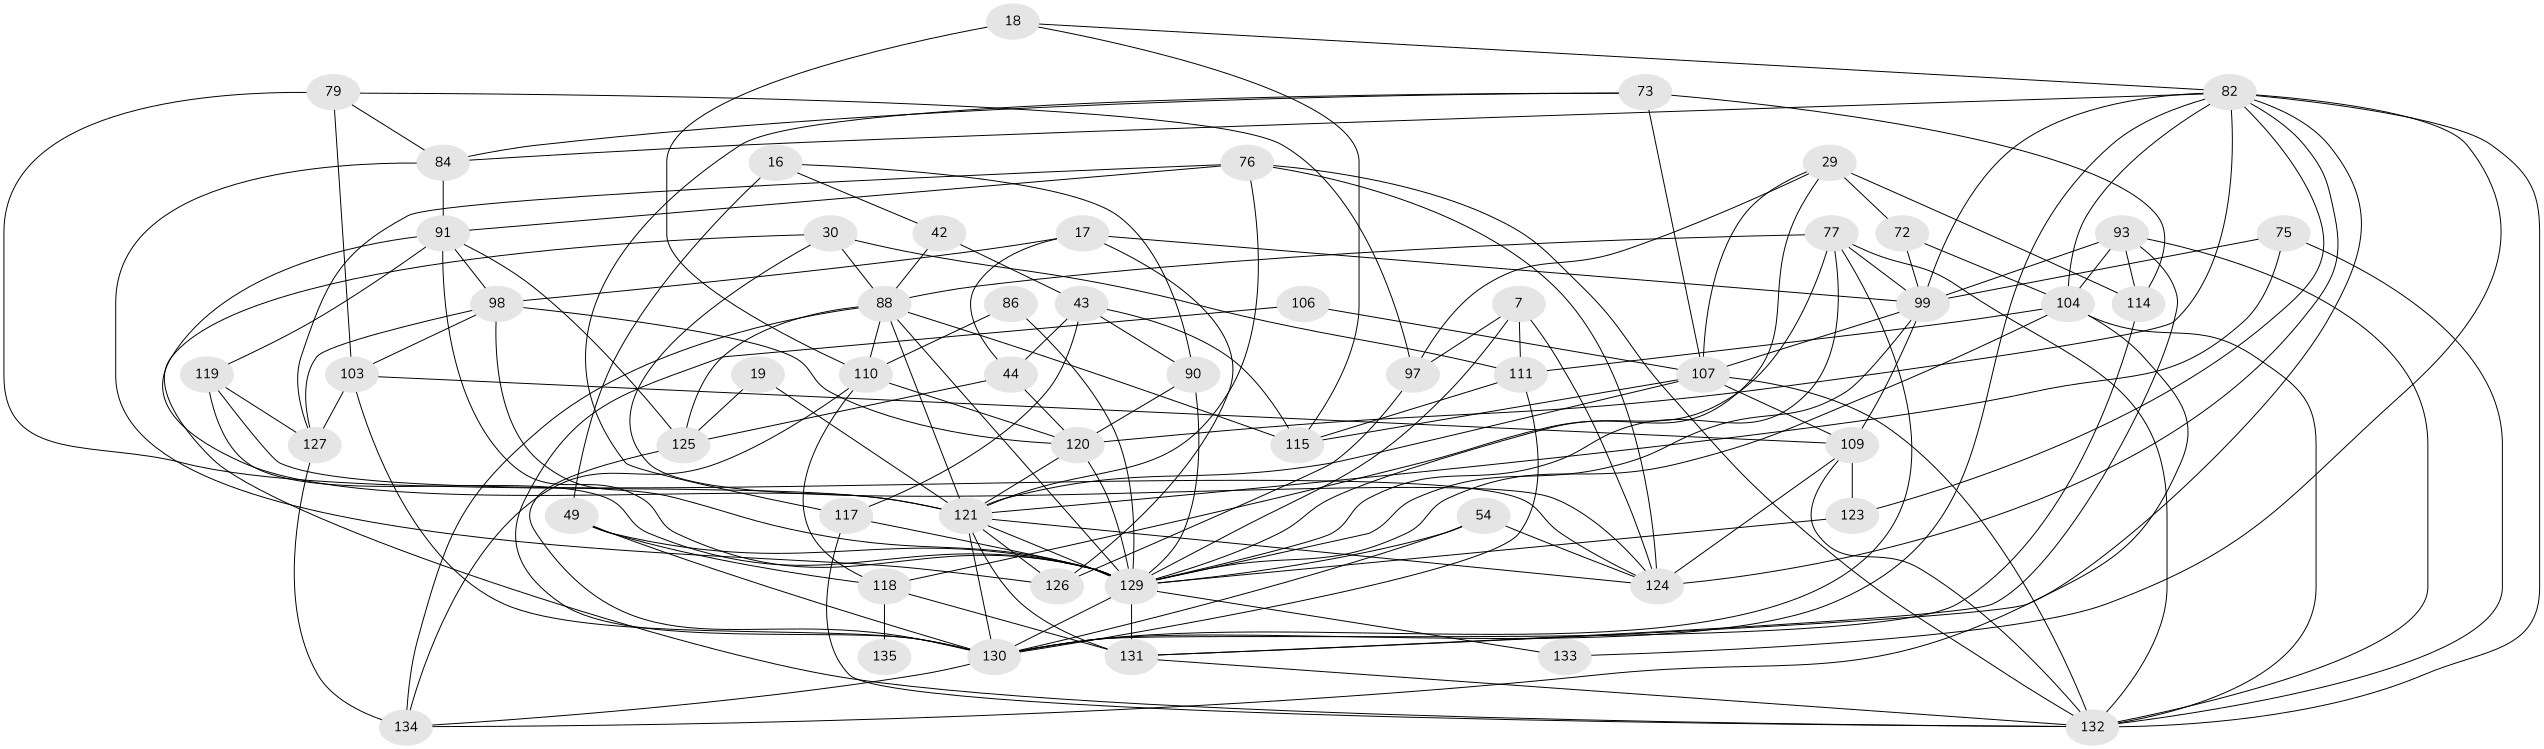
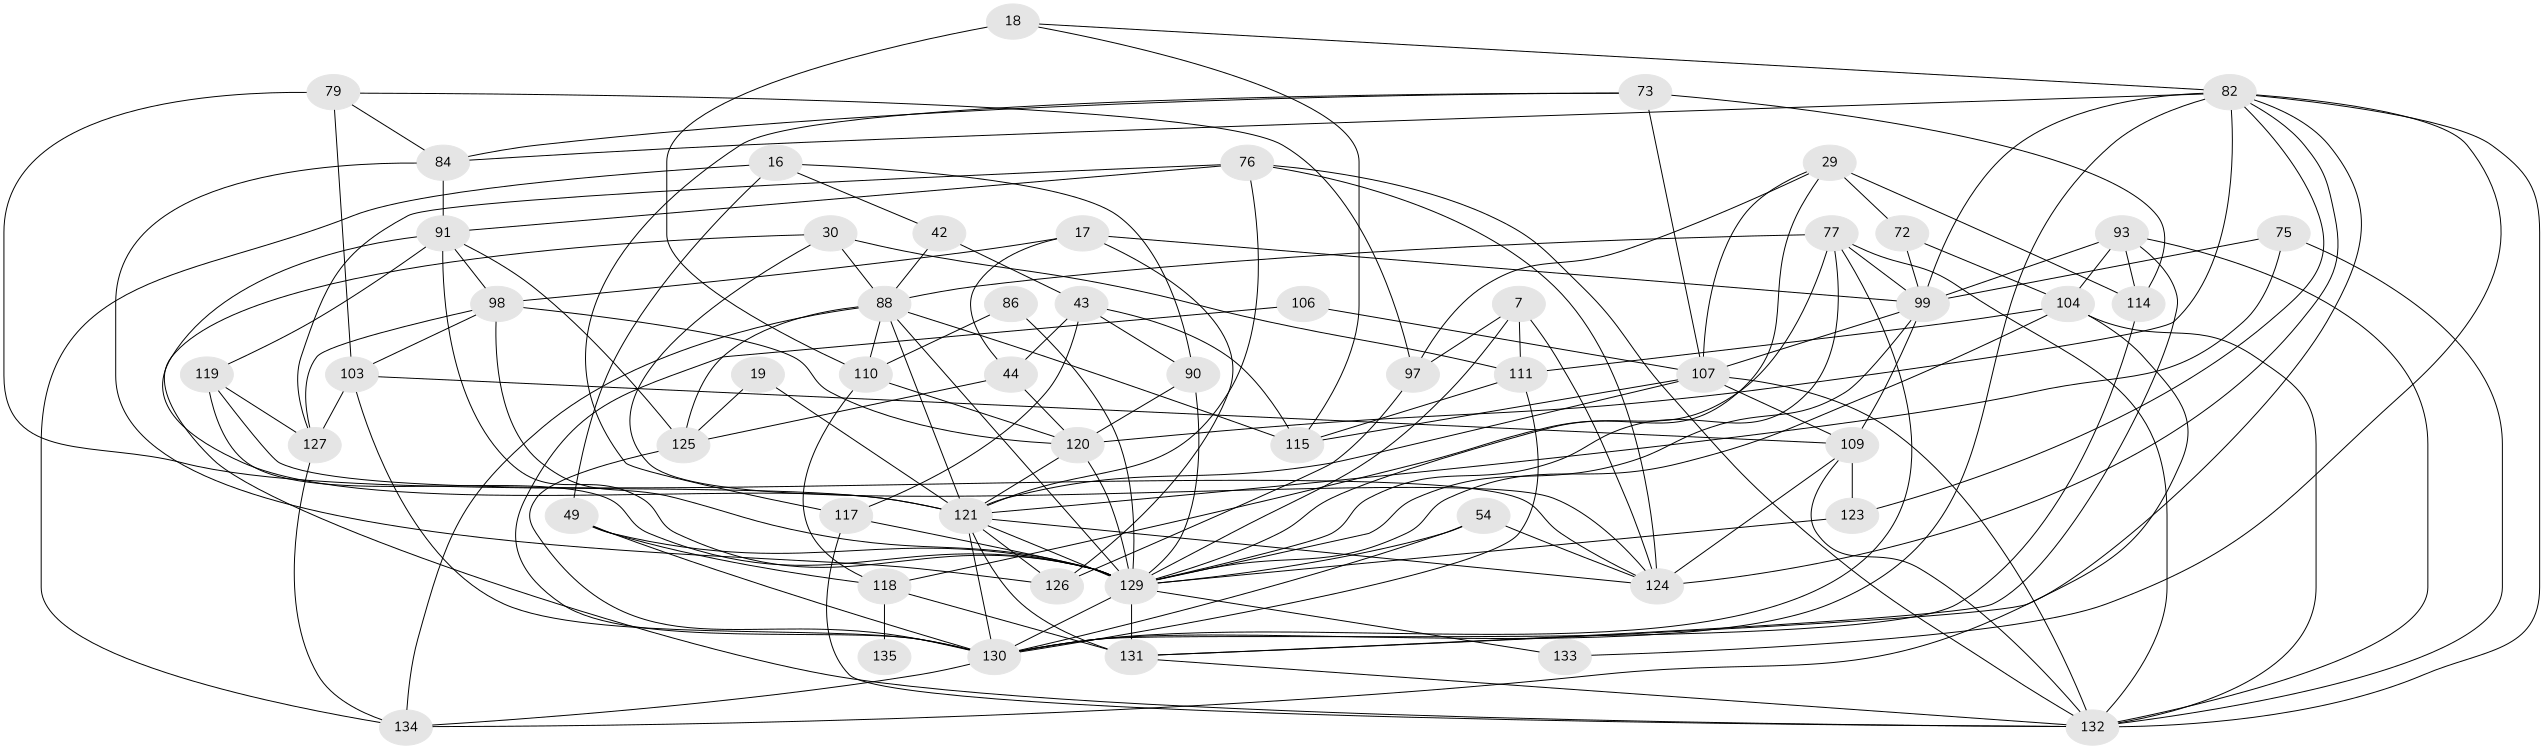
  graph {
    fontname=Nunito
    node [color=gray90 fontname=Nunito style=filled]
    edge [fontname=Nunito]
    7
    97
    124 [super="+113+55"]
    129 [super="+11+34+116+105"]
    111
    126
    130 [super="+78+128"]
    131 [super="+40+102"]
    133
    42 [super="+14"]
    88 [super="+68"]
    43
    16
    49
    90
    134 [super="+70"]
    118
    120 [super="+28+95"]
    17
    44
    98 [super="+51"]
    99 [super="+12+80"]
    125 [super="+122"]
    127 [super="+36+83"]
    103 [super="+2"]
    107 [super="+8+87"]
    109 [super="+89"]
    82 [super="+65"]
    132 [super="+59+69"]
    104 [super="+56"]
    84 [super="+15"]
    123 [super="+108"]
    18
    110 [super="+85"]
    115 [super="+25+53"]
    121 [super="+46+101+112"]
    19
    29
    72
    114 [super="+67"]
    30
    117 [super="+92"]
    135
    54 [super="+37"]
    91 [super="+24+47+66"]
    73
    75
    76 [super="+41"]
    119 [super="+94"]
    77 [super="+48+61"]
    79
    86
    93 [super="+64"]
    106
    7 -- 97
    7 -- 124
    7 -- 129
    7 -- 111
    97 -- 126
    129 -- 130
    129 -- 131 [weight=3]
    129 -- 133
    111 -- 130
    111 -- 115
    130 -- 134
    131 -- 132 [weight=2]
    42 -- 88
    42 -- 43 [weight=2]
    88 -- 129
    88 -- 134
    88 -- 125 [weight=2]
    88 -- 110
    88 -- 115
    88 -- 121
    43 -- 90
    43 -- 44
    43 -- 115
    43 -- 117
    16 -- 42
    16 -- 49
    16 -- 90
-   110 -- 134
+   16 -- 134
    49 -- 129 [weight=2]
    49 -- 130
    49 -- 118
    90 -- 129
    90 -- 120
    118 -- 131
    118 -- 135
    120 -- 129
    120 -- 121
    17 -- 126
    17 -- 44
    17 -- 98
    17 -- 99
    44 -- 120
    44 -- 125
    98 -- 129
    98 -- 120 [weight=2]
    98 -- 127 [weight=2]
    98 -- 103
    99 -- 129 [weight=3]
    99 -- 107
    99 -- 109 [weight=2]
    125 -- 130
    127 -- 134
    103 -- 130
    103 -- 127
    103 -- 109
    107 -- 109
    107 -- 132 [weight=2]
    107 -- 115
    107 -- 121 [weight=4]
    109 -- 124
    109 -- 132
    109 -- 123 [weight=2]
    82 -- 124
    82 -- 130
    82 -- 131
    82 -- 133
    82 -- 120 [weight=2]
    82 -- 99 [weight=2]
    82 -- 132
-   82 -- 104
    82 -- 84
    82 -- 123
    104 -- 129
    104 -- 111
    104 -- 134 [weight=2]
    104 -- 132
    84 -- 126
    84 -- 91
    123 -- 129
    18 -- 82
    18 -- 110 [weight=2]
    18 -- 115
    110 -- 118
    110 -- 120
    121 -- 124
    121 -- 129 [weight=2]
    121 -- 126
    121 -- 130 [weight=2]
    121 -- 131
    19 -- 125
    19 -- 121
    29 -- 97
    29 -- 129
    29 -- 107
    29 -- 72
    29 -- 114 [weight=2]
    72 -- 99
    72 -- 104
    114 -- 130
    30 -- 124
    30 -- 111
    30 -- 88
    30 -- 132
    117 -- 129
    117 -- 132 [weight=3]
    54 -- 124
    54 -- 129
    54 -- 130
    91 -- 129 [weight=5]
    91 -- 98
    91 -- 125 [weight=2]
    91 -- 121
    91 -- 119 [weight=2]
    73 -- 107 [weight=2]
    73 -- 84
    73 -- 114
    73 -- 117
    75 -- 99
    75 -- 132
    75 -- 121
    76 -- 124
    76 -- 127
    76 -- 132
    76 -- 121 [weight=2]
    76 -- 91
    119 -- 124 [weight=2]
    119 -- 129
    119 -- 127 [weight=2]
    77 -- 129
    77 -- 130 [weight=2]
    77 -- 88
    77 -- 118
    77 -- 99
    77 -- 132 [weight=2]
    79 -- 97
    79 -- 103
    79 -- 84
    79 -- 121
    86 -- 129
    86 -- 110 [weight=2]
    93 -- 131
    93 -- 99 [weight=2]
    93 -- 132
    93 -- 104 [weight=2]
    93 -- 114
    106 -- 130
    106 -- 107
  }
